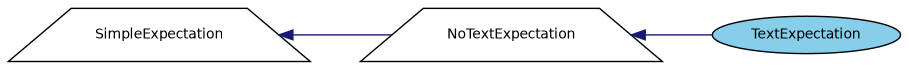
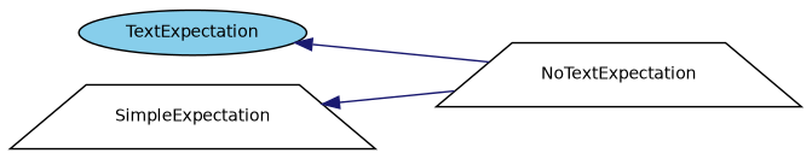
  digraph {
    rankdir=LR
    node [color=black fillcolor=white fontname=Helvetica fontsize=10 shape=trapezium style=filled]
    edge [color=midnightblue dir=back fontname=Helvetica fontsize=10 labelfontname=Helvetica labelfontsize=10 style=solid]
    n1 [fillcolor=skyblue fontcolor=black height=0.2 label=TextExpectation shape=ellipse width=0.4]
    n2 [height=0.2 label=NoTextExpectation width=0.4]
    n3 [height=0.2 label=SimpleExpectation width=0.4]
-   n2 -> n1
+   n1 -> n2
    n3 -> n2
  }
